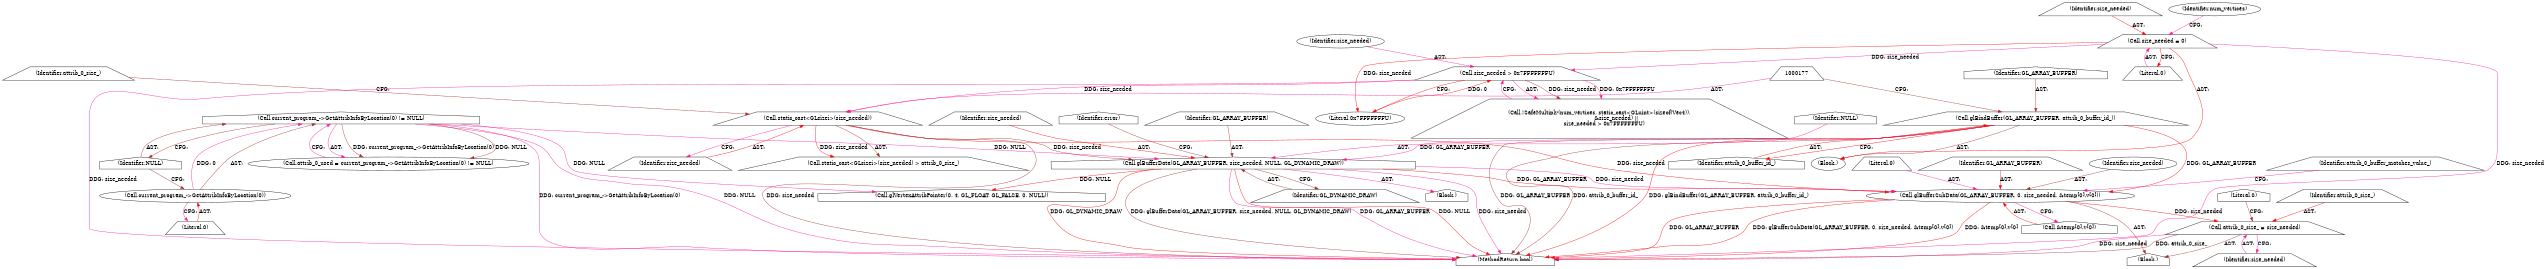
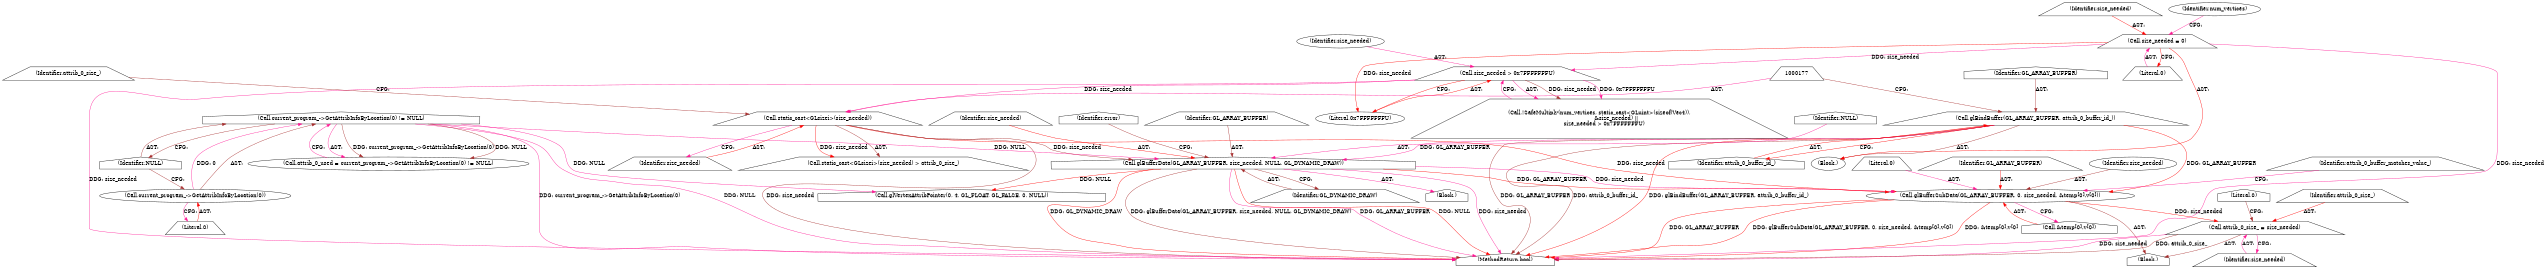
  digraph {
    node [shape=trapezium]
    edge [color=deeppink]
    n1 [label="(Call,glBufferSubData(GL_ARRAY_BUFFER, 0, size_needed, &temp[0].v[0]))" shape=ellipse]
    n2 [label="(Call,attrib_0_size_ = size_needed)"]
    n3 [label="(Call,&temp[0].v[0])" shape=house]
    n4 [label="(Block,)" shape=house]
    n5 [label="(MethodReturn,bool)" shape=house]
    n6 [label="(Identifier,size_needed)"]
    n7 [label="(Call,glBufferData(GL_ARRAY_BUFFER, size_needed, NULL, GL_DYNAMIC_DRAW))" shape=house]
    n8 [label="(Call,glVertexAttribPointer(0, 4, GL_FLOAT, GL_FALSE, 0, NULL))" shape=house]
    n9 [label="(Identifier,GL_DYNAMIC_DRAW)"]
    n10 [label="(Block,)" shape=house]
    n11 [label="(Call,glBindBuffer(GL_ARRAY_BUFFER, attrib_0_buffer_id_))"]
    n12 [label="(Block,)" shape=ellipse]
    n13 [label="(Identifier,attrib_0_buffer_id_)" shape=house]
    n14 [label="(Call,static_cast<GLsizei>(size_needed))"]
    n15 [label="(Call,static_cast<GLsizei>(size_needed) > attrib_0_size_)"]
    n16 [label="(Identifier,size_needed)"]
    n17 [label="(Call,size_needed = 0)"]
    n18 [label="(Call,size_needed > 0x7FFFFFFFU)"]
    n19 [label="(Literal,0)"]
    n20 [label="(Literal,0x7FFFFFFFU)" shape=ellipse]
    n21 [label="(Call,!SafeMultiply(num_vertices, static_cast<GLuint>(sizeof(Vec4)),\n                    &size_needed) ||\n      size_needed > 0x7FFFFFFFU)"]
    n22 [label="(Call,current_program_->GetAttribInfoByLocation(0) != NULL)" shape=house]
    n23 [label="(Identifier,NULL)" shape=house]
    n24 [label="(Call,attrib_0_used = current_program_->GetAttribInfoByLocation(0) != NULL)" shape=ellipse]
    n25 [label="(Call,current_program_->GetAttribInfoByLocation(0))" shape=ellipse]
    n26 [label="(Literal,0)"]
    n27 [label="(Identifier,GL_ARRAY_BUFFER)" shape=house]
    n28 [label="(Identifier,attrib_0_buffer_matches_value_)"]
    n29 [label="(Literal,0)"]
    n30 [label="(Identifier,attrib_0_size_)"]
    n31 [label="(Identifier,size_needed)"]
    n32 [label="(Identifier,error)" shape=house]
    n33 [label="(Identifier,size_needed)"]
    n34 [label="(Identifier,num_vertices)" shape=ellipse]
    n35 [label="(Identifier,GL_ARRAY_BUFFER)"]
    n36 [label="(Literal,0)" shape=house]
    n37 [label="(Identifier,attrib_0_size_)"]
    n38 [label="(Identifier,GL_ARRAY_BUFFER)"]
    n39 [label="(Identifier,size_needed)" shape=ellipse]
    n40 [label="(Identifier,size_needed)" shape=ellipse]
    n41 [label="(Identifier,NULL)" shape=house]
    1000177
    n1 -> n2 [color=red label="DDG: size_needed"]
    n1 -> n3 [label="CFG: "]
    n1 -> n4 [color=brown label="AST: "]
    n1 -> n5 [color=red label="DDG: GL_ARRAY_BUFFER"]
    n1 -> n5 [color=red label="DDG: glBufferSubData(GL_ARRAY_BUFFER, 0, size_needed, &temp[0].v[0])"]
    n1 -> n5 [color=red label="DDG: &temp[0].v[0]"]
    n2 -> n4 [color=brown label="AST: "]
    n2 -> n5 [label="DDG: size_needed"]
    n2 -> n5 [color=brown label="DDG: attrib_0_size_"]
    n2 -> n6 [label="CFG: "]
    n3 -> n1 [color=red label="AST: "]
    n6 -> n2 [label="AST: "]
    n7 -> n1 [color=red label="DDG: GL_ARRAY_BUFFER"]
    n7 -> n1 [label="DDG: size_needed"]
    n7 -> n5 [color=red label="DDG: GL_DYNAMIC_DRAW"]
    n7 -> n5 [color=brown label="DDG: glBufferData(GL_ARRAY_BUFFER, size_needed, NULL, GL_DYNAMIC_DRAW)"]
    n7 -> n5 [label="DDG: GL_ARRAY_BUFFER"]
    n7 -> n5 [color=red label="DDG: NULL"]
    n7 -> n5 [label="DDG: size_needed"]
    n7 -> n8 [color=red label="DDG: NULL"]
    n7 -> n9 [color=brown label="CFG: "]
    n7 -> n10 [label="AST: "]
    n9 -> n7 [color=brown label="AST: "]
    n11 -> n1 [color=red label="DDG: GL_ARRAY_BUFFER"]
    n11 -> n5 [color=brown label="DDG: GL_ARRAY_BUFFER"]
    n11 -> n5 [color=brown label="DDG: attrib_0_buffer_id_"]
    n11 -> n5 [color=red label="DDG: glBindBuffer(GL_ARRAY_BUFFER, attrib_0_buffer_id_)"]
    n11 -> n7 [label="DDG: GL_ARRAY_BUFFER"]
    n11 -> n12 [color=brown label="AST: "]
    n11 -> n13 [color=red label="CFG: "]
    n13 -> n11 [color=red label="AST: "]
    n14 -> n1 [color=red label="DDG: size_needed"]
    n14 -> n5 [color=brown label="DDG: size_needed"]
    n14 -> n7 [color=brown label="DDG: size_needed"]
    n14 -> n15 [color=brown label="AST: "]
    n14 -> n15 [color=red label="DDG: size_needed"]
    n14 -> n16 [label="CFG: "]
    n16 -> n14 [color=red label="AST: "]
    n17 -> n5 [label="DDG: size_needed"]
    n17 -> n12 [color=red label="AST: "]
    n17 -> n18 [label="DDG: size_needed"]
    n17 -> n19 [color=red label="CFG: "]
    n17 -> n20 [color=red label="DDG: size_needed"]
    n18 -> n5 [label="DDG: size_needed"]
    n18 -> n14 [label="DDG: size_needed"]
    n18 -> n20 [color=red label="CFG: "]
    n18 -> n21 [label="AST: "]
    n18 -> n21 [color=brown label="DDG: size_needed"]
    n18 -> n21 [label="DDG: 0x7FFFFFFFU"]
    n19 -> n17 [label="AST: "]
-   n20 -> n18 [color=red label="DDG: 0"]
+   n20 -> n18 [color=red label="AST: "]
    n21 -> n18 [label="CFG: "]
    n22 -> n5 [label="DDG: current_program_->GetAttribInfoByLocation(0)"]
    n22 -> n5 [label="DDG: NULL"]
    n22 -> n7 [label="DDG: NULL"]
    n22 -> n8 [label="DDG: NULL"]
    n22 -> n23 [color=brown label="CFG: "]
    n22 -> n24 [label="AST: "]
    n22 -> n24 [color=brown label="DDG: current_program_->GetAttribInfoByLocation(0)"]
    n22 -> n24 [color=brown label="DDG: NULL"]
    n23 -> n22 [color=brown label="AST: "]
    n23 -> n25 [color=brown label="CFG: "]
    n24 -> n22 [label="CFG: "]
    n25 -> n22 [color=brown label="AST: "]
    n25 -> n22 [label="DDG: 0"]
    n25 -> n26 [label="CFG: "]
    n26 -> n25 [color=red label="AST: "]
    n27 -> n11 [color=brown label="AST: "]
    n28 -> n1 [label="CFG: "]
    n29 -> n1 [label="AST: "]
    n30 -> n14 [color=brown label="CFG: "]
    n31 -> n7 [color=red label="AST: "]
    n32 -> n7 [color=brown label="CFG: "]
    n33 -> n17 [color=red label="AST: "]
    n34 -> n17 [label="CFG: "]
    n35 -> n1 [color=red label="AST: "]
    n36 -> n2 [color=brown label="CFG: "]
    n37 -> n2 [color=red label="AST: "]
    n38 -> n7 [color=brown label="AST: "]
    n39 -> n18 [label="AST: "]
    n40 -> n1 [color=brown label="AST: "]
    n41 -> n7 [label="AST: "]
    1000177 -> n11 [color=brown label="CFG: "]
    1000177 -> n14 [label="AST: "]
  }
